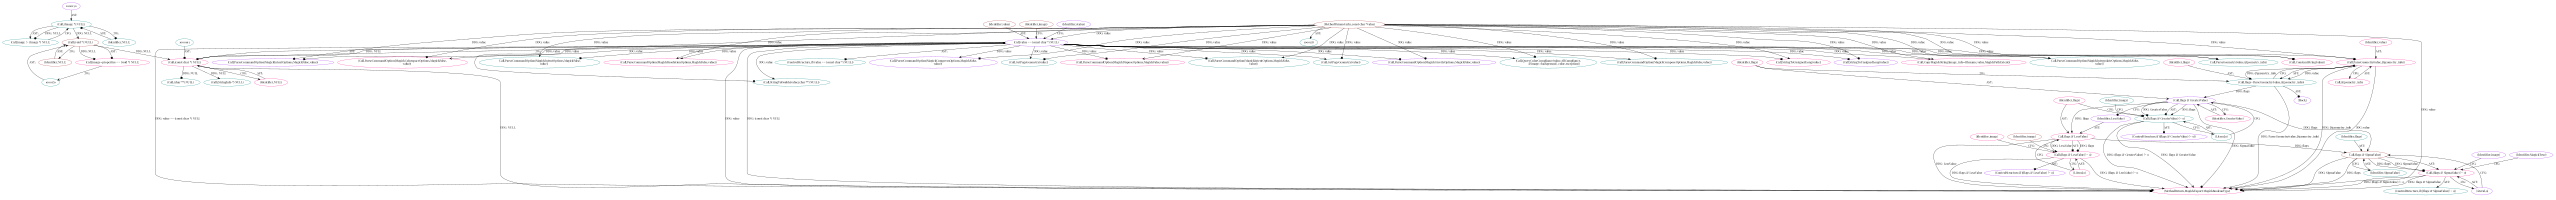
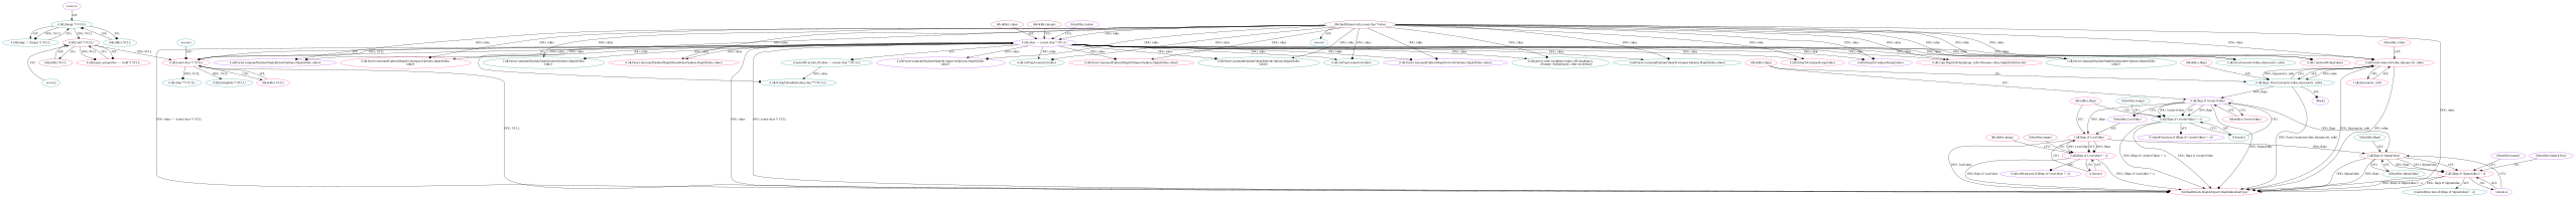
  digraph {
    fontname="Playfair Display"
    node [color=teal fontname="Playfair Display"]
    edge [arrowhead=box fontname="Playfair Display"]
    n1 [color=deeppink label="(Call,ParseGeometry(value,&geometry_info))"]
    n2 [label="(Call,flags=ParseGeometry(value,&geometry_info))"]
    n3 [color=deeppink label="(Call,&geometry_info)"]
    n4 [color=deeppink label="(MethodReturn,MagickExport MagickBooleanType)"]
    n5 [color=purple label="(Call,flags & GreaterValue)"]
    n6 [color=purple label="(Block,)"]
    n7 [color=purple label="(Call,value == (const char *) NULL)"]
    n8 [color=deeppink label="(Call,(const char *) NULL)"]
    n9 [color=purple label="(Call,ParseCommandOption(MagickGravityOptions,MagickFalse,value))"]
    n10 [color=purple label="(Call,ParseCommandOption(MagickIntentOptions,MagickFalse,value))"]
    n11 [color=deeppink label="(Call,ParseCommandOption(MagickResolutionOptions,MagickFalse,value))"]
    n12 [label="(Call,GetPageGeometry(value))"]
    n13 [label="(Call,ParseCommandOption(MagickComposeOptions,MagickFalse,value))"]
    n14 [color=purple label="(Call,StringToUnsignedLong(value))"]
    n15 [label="(Call,GetPageGeometry(value))"]
    n16 [label="(Call,QueryColorCompliance(value,AllCompliance,\n               &image->background_color,exception))"]
    n17 [color=deeppink label="(Call,CopyMagickString(image_info->filename,value,MagickPathExtent))"]
    n18 [label="(Call,ParseCommandOption(MagickInterpolateOptions,MagickFalse,\n            value))"]
    n19 [label="(ControlStructure,if (value == (const char *) NULL))"]
    n20 [label="(Call,ParseGeometry(value,&geometry_info))"]
    n21 [color=deeppink label="(Call,ConstantString(value))"]
    n22 [label="(Call,ParseCommandOption(MagickIntentOptions,MagickFalse,\n            value))"]
    n23 [color=deeppink label="(Call,StringToUnsignedLong(value))"]
    n24 [color=deeppink label="(Call,ParseCommandOption(MagickColorspaceOptions,MagickFalse,\n            value))"]
    n25 [label="(Call,ParseCommandOption(MagickIntentOptions,MagickFalse,\n            value))"]
    n26 [color=purple label="(Call,ParseCommandOption(MagickCompressOptions,MagickFalse,\n            value))"]
    n27 [color=deeppink label="(Call,ParseCommandOption(MagickDisposeOptions,MagickFalse,value))"]
    n28 [label="(Call,StringToDouble(value,(char **) NULL))"]
    n29 [color=deeppink label="(Identifier,NULL)"]
    n30 [label="(Call,(char **) NULL)"]
    n31 [label="(Call,(StringInfo *) NULL)"]
    n32 [color=brown label="(MethodParameterIn,const char *value)"]
    1000138
    n34 [color=brown label="(Call,(void *) NULL)"]
    n35 [color=deeppink label="(Call,image->properties == (void *) NULL)"]
    n36 [color=brown label="(Identifier,NULL)"]
    n37 [label="(Call,(Image *) NULL)"]
    n38 [label="(Call,image != (Image *) NULL)"]
    n39 [label="(Identifier,NULL)"]
    n40 [label="(Call,(flags & GreaterValue) != 0)"]
    n41 [color=deeppink label="(Call,flags & LessValue)"]
    n42 [color=brown label="(Call,flags & SigmaValue)"]
    n43 [color=deeppink label="(Identifier,GreaterValue)"]
    n44 [color=purple label="(Identifier,LessValue)"]
    n45 [color=purple label="(ControlStructure,if ((flags & GreaterValue) != 0))"]
    n46 [label="(Literal,0)"]
    n47 [color=deeppink label="(Call,(flags & LessValue) != 0)"]
    n48 [color=deeppink label="(Call,(flags & SigmaValue) != 0)"]
    n49 [label="(Identifier,SigmaValue)"]
    n50 [color=deeppink label="(Literal,0)"]
    n51 [color=purple label="(ControlStructure,if ((flags & LessValue) != 0))"]
    n52 [label="(ControlStructure,if ((flags & SigmaValue) != 0))"]
    n53 [color=purple label="(Literal,0)"]
    n54 [label="(Identifier,image)"]
    n55 [color=deeppink label="(Identifier,flags)"]
    n56 [color=purple label="(Identifier,image)"]
    n57 [color=purple label="(Identifier,status)"]
    n58 [color=deeppink label="(Identifier,image)"]
    n59 [color=brown label="(Identifier,image)"]
    n60 [color=brown label="(Identifier,value)"]
    n61 [color=brown label="(Identifier,image)"]
    n62 [color=purple label="(Identifier,MagickTrue)"]
    n63 [color=deeppink label="(Identifier,value)"]
    n64 [color=deeppink label="(Identifier,flags)"]
    n65 [color=deeppink label="(Identifier,flags)"]
    n66 [label="(Identifier,flags)"]
    1000193
    1000179
    1000150 [color=purple]
    n1 -> n2 [arrowhead=vee label="AST: "]
    n1 -> n2 [arrowhead=vee label="DDG: value"]
    n1 -> n2 [arrowhead=normal label="DDG: &geometry_info"]
    n1 -> n3 [arrowhead=normal label="CFG: "]
    n1 -> n4 [arrowhead=vee label="DDG: &geometry_info"]
    n1 -> n4 [arrowhead=vee label="DDG: value"]
    n2 -> n1 [label="CFG: "]
    n2 -> n4 [arrowhead=normal label="DDG: ParseGeometry(value,&geometry_info)"]
    n2 -> n5 [arrowhead=normal label="DDG: flags"]
    n2 -> n6 [label="AST: "]
    n3 -> n1 [arrowhead=vee label="AST: "]
    n5 -> n4 [label="DDG: SigmaValue"]
    n5 -> n40 [label="AST: "]
    n5 -> n40 [arrowhead=normal label="DDG: flags"]
    n5 -> n40 [label="DDG: GreaterValue"]
    n5 -> n41 [arrowhead=normal label="DDG: flags"]
    n5 -> n42 [arrowhead=vee label="DDG: flags"]
    n5 -> n43 [arrowhead=vee label="CFG: "]
    n5 -> n44 [label="CFG: "]
    n7 -> n1 [arrowhead=vee label="DDG: value"]
    n7 -> n4 [label="DDG: value == (const char *) NULL"]
    n7 -> n4 [label="DDG: value"]
    n7 -> n4 [arrowhead=vee label="DDG: (const char *) NULL"]
    n7 -> n8 [label="CFG: "]
    n7 -> n9 [label="DDG: value"]
    n7 -> n10 [label="DDG: value"]
    n7 -> n11 [arrowhead=normal label="DDG: value"]
    n7 -> n12 [arrowhead=vee label="DDG: value"]
    n7 -> n13 [arrowhead=normal label="DDG: value"]
    n7 -> n14 [label="DDG: value"]
    n7 -> n15 [arrowhead=vee label="DDG: value"]
    n7 -> n16 [arrowhead=normal label="DDG: value"]
    n7 -> n17 [arrowhead=vee label="DDG: value"]
    n7 -> n18 [arrowhead=normal label="DDG: value"]
    n7 -> n19 [label="AST: "]
    n7 -> n20 [arrowhead=normal label="DDG: value"]
    n7 -> n21 [label="DDG: value"]
    n7 -> n22 [label="DDG: value"]
    n7 -> n23 [label="DDG: value"]
    n7 -> n24 [arrowhead=vee label="DDG: value"]
    n7 -> n25 [label="DDG: value"]
    n7 -> n26 [arrowhead=vee label="DDG: value"]
    n7 -> n27 [label="DDG: value"]
-   n7 -> n28 [arrowhead=normal label="DDG: value"]
+   n19 -> n28 [arrowhead=normal label="DDG: value"]
    n8 -> n4 [arrowhead=normal label="DDG: NULL"]
    n8 -> n7 [label="AST: "]
    n8 -> n7 [arrowhead=normal label="DDG: NULL"]
    n8 -> n29 [arrowhead=vee label="CFG: "]
    n8 -> n30 [label="DDG: NULL"]
    n8 -> n31 [arrowhead=normal label="DDG: NULL"]
    n29 -> n8 [arrowhead=vee label="AST: "]
    n32 -> n1 [label="DDG: value"]
    n32 -> n4 [label="DDG: value"]
    n32 -> n7 [arrowhead=normal label="DDG: value"]
    n32 -> n9 [label="DDG: value"]
    n32 -> n10 [label="DDG: value"]
    n32 -> n11 [arrowhead=vee label="DDG: value"]
    n32 -> n12 [label="DDG: value"]
    n32 -> n13 [label="DDG: value"]
    n32 -> n14 [label="DDG: value"]
    n32 -> n15 [label="DDG: value"]
    n32 -> n16 [label="DDG: value"]
    n32 -> n17 [arrowhead=vee label="DDG: value"]
    n32 -> n18 [arrowhead=vee label="DDG: value"]
    n32 -> n20 [arrowhead=vee label="DDG: value"]
    n32 -> n21 [label="DDG: value"]
    n32 -> n22 [arrowhead=normal label="DDG: value"]
    n32 -> n23 [arrowhead=normal label="DDG: value"]
    n32 -> n24 [label="DDG: value"]
    n32 -> n25 [arrowhead=vee label="DDG: value"]
    n32 -> n26 [label="DDG: value"]
    n32 -> n27 [arrowhead=vee label="DDG: value"]
    n32 -> n28 [label="DDG: value"]
    n32 -> 1000138 [arrowhead=normal label="AST: "]
    n34 -> n8 [arrowhead=vee label="DDG: NULL"]
    n34 -> n35 [label="AST: "]
    n34 -> n35 [label="DDG: NULL"]
    n34 -> n36 [arrowhead=normal label="CFG: "]
-   n35 -> 1000179 [arrowhead=vee label="CFG: "]
+   n35 -> n34 [arrowhead=vee label="CFG: "]
    n36 -> n34 [arrowhead=vee label="AST: "]
    n37 -> n34 [arrowhead=vee label="DDG: NULL"]
    n37 -> n38 [arrowhead=normal label="AST: "]
    n37 -> n38 [label="DDG: NULL"]
    n37 -> n39 [label="CFG: "]
    n38 -> n37 [arrowhead=normal label="CFG: "]
    n39 -> n37 [label="AST: "]
    n40 -> n4 [arrowhead=vee label="DDG: flags & GreaterValue"]
    n40 -> n4 [arrowhead=normal label="DDG: (flags & GreaterValue) != 0"]
    n40 -> n45 [label="AST: "]
    n40 -> n46 [arrowhead=normal label="CFG: "]
    n41 -> n4 [label="DDG: LessValue"]
    n41 -> n42 [arrowhead=normal label="DDG: flags"]
    n41 -> n47 [label="AST: "]
    n41 -> n47 [label="DDG: flags"]
    n41 -> n47 [arrowhead=normal label="DDG: LessValue"]
    n42 -> n4 [arrowhead=vee label="DDG: SigmaValue"]
    n42 -> n4 [label="DDG: flags"]
    n42 -> n48 [arrowhead=normal label="AST: "]
    n42 -> n48 [label="DDG: flags"]
    n42 -> n48 [label="DDG: SigmaValue"]
    n42 -> n49 [arrowhead=vee label="CFG: "]
    n43 -> n5 [arrowhead=vee label="AST: "]
    n44 -> n41 [arrowhead=vee label="AST: "]
    n46 -> n5 [arrowhead=vee label="CFG: "]
    n46 -> n40 [arrowhead=vee label="AST: "]
    n47 -> n4 [arrowhead=vee label="DDG: flags & LessValue"]
    n47 -> n4 [arrowhead=normal label="DDG: (flags & LessValue) != 0"]
    n47 -> n50 [arrowhead=vee label="CFG: "]
    n47 -> n51 [label="AST: "]
    n48 -> n4 [arrowhead=vee label="DDG: (flags & SigmaValue) != 0"]
    n48 -> n4 [arrowhead=vee label="DDG: flags & SigmaValue"]
    n48 -> n52 [arrowhead=normal label="AST: "]
    n48 -> n53 [arrowhead=normal label="CFG: "]
    n49 -> n42 [arrowhead=normal label="AST: "]
    n50 -> n41 [arrowhead=normal label="CFG: "]
    n50 -> n47 [arrowhead=vee label="AST: "]
    n53 -> n42 [arrowhead=vee label="CFG: "]
    n53 -> n48 [arrowhead=vee label="AST: "]
    n54 -> n40 [label="CFG: "]
    n55 -> n2 [arrowhead=normal label="AST: "]
    n56 -> n48 [arrowhead=vee label="CFG: "]
    n57 -> n7 [arrowhead=vee label="CFG: "]
    n58 -> n47 [arrowhead=vee label="CFG: "]
    n59 -> n47 [arrowhead=normal label="CFG: "]
    n60 -> n7 [arrowhead=normal label="AST: "]
    n61 -> n7 [arrowhead=normal label="CFG: "]
    n62 -> n48 [arrowhead=normal label="CFG: "]
    n63 -> n1 [arrowhead=normal label="AST: "]
    n64 -> n2 [arrowhead=normal label="CFG: "]
    n64 -> n5 [arrowhead=vee label="AST: "]
    n65 -> n40 [arrowhead=vee label="CFG: "]
    n65 -> n41 [arrowhead=vee label="AST: "]
    n66 -> n42 [arrowhead=normal label="AST: "]
    1000193 -> n8 [label="AST: "]
    1000179 -> n34 [arrowhead=normal label="AST: "]
    1000150 -> n37 [arrowhead=normal label="AST: "]
  }
